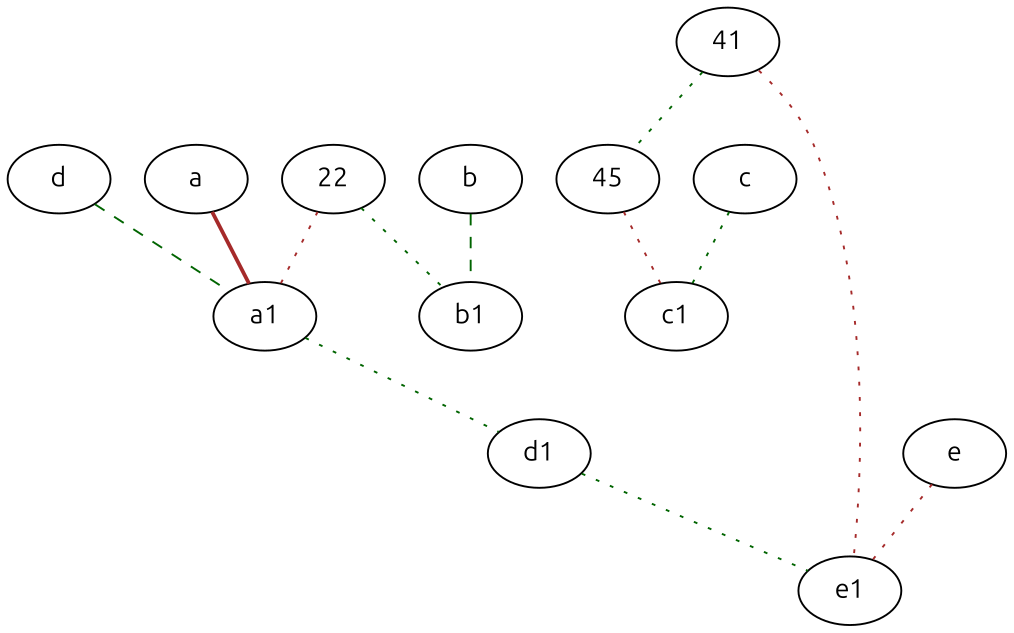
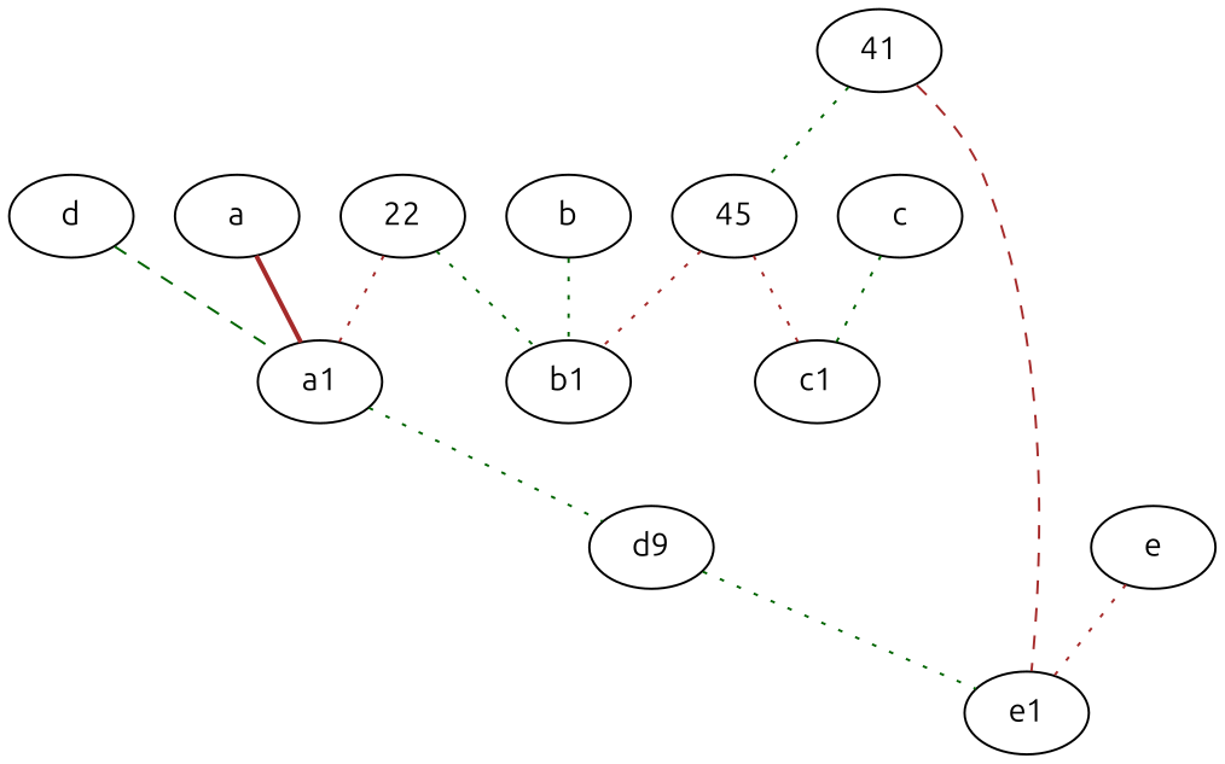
  graph {
    fontname=Ubuntu
    node [fontname=Ubuntu labelfontsize=50]
    edge [color=darkgreen fontname=Ubuntu style=dotted]
    d
    a1
-   d1
+   d1 [label=d9]
    e1
    a
    b
    b1
    22
    41
    45
    c1
    e
    c
    d -- a1 [style=dashed]
    a1 -- d1
    d1 -- e1
    a -- a1 [color=brown style=bold]
-   b -- b1 [style=dashed]
+   b -- b1
    22 -- a1 [color=brown]
    22 -- b1
-   41 -- e1 [color=brown]
+   41 -- e1 [color=brown style=dashed]
    41 -- 45
+   45 -- b1 [color=brown]
    45 -- c1 [color=brown]
    e -- e1 [color=brown]
    c -- c1
  }
